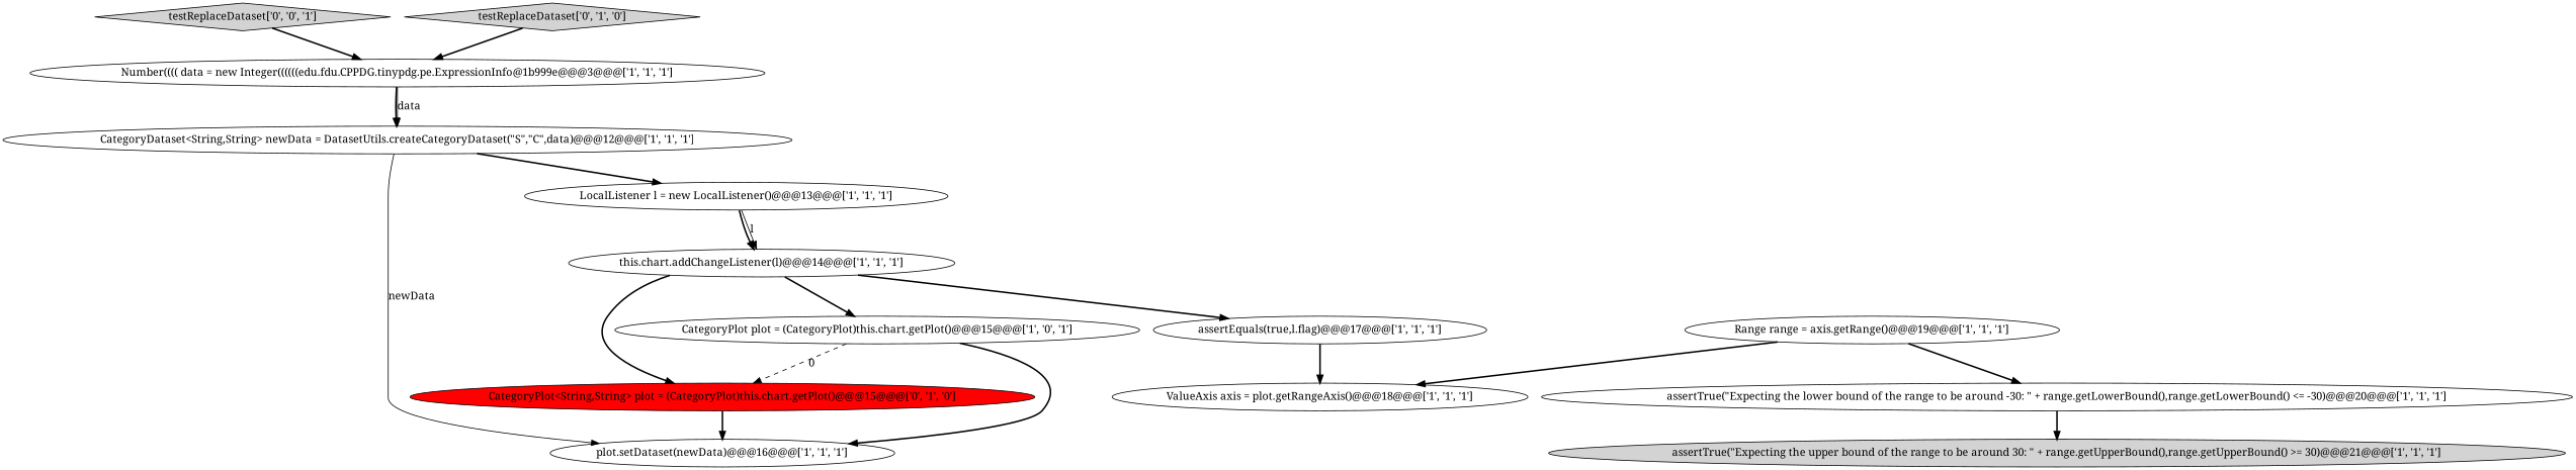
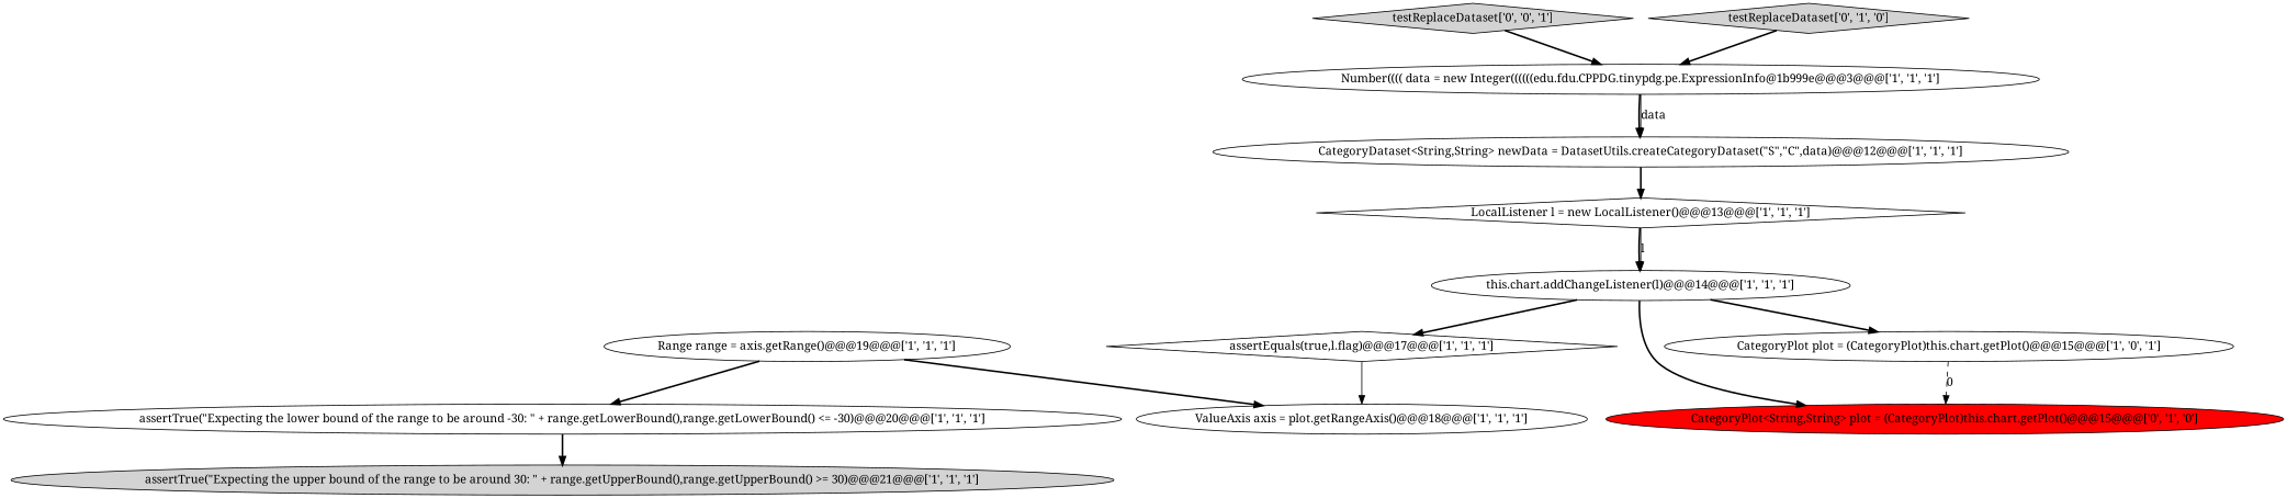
  digraph {
    fontname="Noto Serif"
    node [fillcolor=white fontname="Noto Serif" shape=ellipse style=filled]
    edge [fontname="Noto Serif" style=bold]
    n1 [label="Number(((( data = new Integer((((((edu.fdu.CPPDG.tinypdg.pe.ExpressionInfo@1b999e@@@3@@@['1', '1', '1']"]
    n2 [label="CategoryDataset<String,String> newData = DatasetUtils.createCategoryDataset(\"S\",\"C\",data)@@@12@@@['1', '1', '1']"]
-   n3 [label="plot.setDataset(newData)@@@16@@@['1', '1', '1']"]
-   n4 [label="LocalListener l = new LocalListener()@@@13@@@['1', '1', '1']"]
-   n5 [label="assertEquals(true,l.flag)@@@17@@@['1', '1', '1']"]
+   n4 [label="LocalListener l = new LocalListener()@@@13@@@['1', '1', '1']" shape=diamond]
+   n5 [label="assertEquals(true,l.flag)@@@17@@@['1', '1', '1']" shape=diamond]
    n6 [label="ValueAxis axis = plot.getRangeAxis()@@@18@@@['1', '1', '1']"]
    n7 [label="assertTrue(\"Expecting the lower bound of the range to be around -30: \" + range.getLowerBound(),range.getLowerBound() <= -30)@@@20@@@['1', '1', '1']"]
    n8 [fillcolor=lightgray label="assertTrue(\"Expecting the upper bound of the range to be around 30: \" + range.getUpperBound(),range.getUpperBound() >= 30)@@@21@@@['1', '1', '1']"]
    n9 [fillcolor=red label="CategoryPlot<String,String> plot = (CategoryPlot)this.chart.getPlot()@@@15@@@['0', '1', '0']"]
    n10 [label="Range range = axis.getRange()@@@19@@@['1', '1', '1']"]
    n11 [label="this.chart.addChangeListener(l)@@@14@@@['1', '1', '1']"]
    n12 [label="CategoryPlot plot = (CategoryPlot)this.chart.getPlot()@@@15@@@['1', '0', '1']"]
    n13 [fillcolor=lightgray label="testReplaceDataset['0', '0', '1']" shape=diamond]
    n14 [fillcolor=lightgray label="testReplaceDataset['0', '1', '0']" shape=diamond]
    n1 -> n2
    n1 -> n2 [label=data style=solid]
-   n2 -> n3 [label=newData style=solid]
    n2 -> n4
    n4 -> n11
    n4 -> n11 [label=l style=solid]
-   n5 -> n6
+   n5 -> n6 [style=solid]
    n7 -> n8
-   n9 -> n3
    n10 -> n6
    n10 -> n7
    n11 -> n5
    n11 -> n9
    n11 -> n12
-   n12 -> n3
    n12 -> n9 [label=0 style=dashed]
    n13 -> n1
    n14 -> n1
  }
